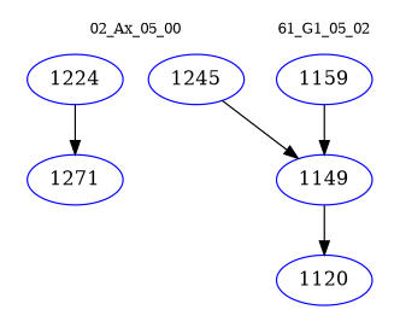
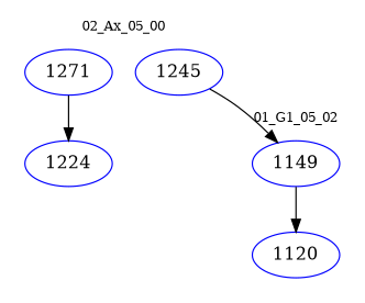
  digraph {
    node [color=blue]
    edge [color=black]
    n1 [label=1245]
    n2 [label=1224]
    n3 [label=1271]
-   n4 [label=1159]
    n5 [label=1149]
    n6 [label=1120]
    subgraph cluster_1 {
      color=white
      fontsize=10
      label="02_Ax_05_00"
      n1
      n2
      n3
    }
    subgraph cluster_2 {
      color=white
      fontsize=10
-     label="61_G1_05_02"
-     n4
+     label="01_G1_05_02"
      n5
      n6
    }
    n1 -> n5
-   n2 -> n3
-   n4 -> n5
+   n3 -> n2
    n5 -> n6
  }
